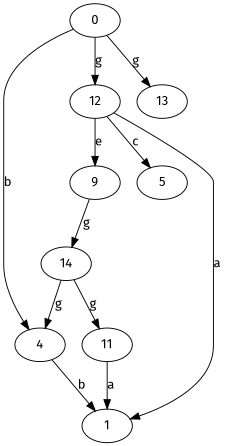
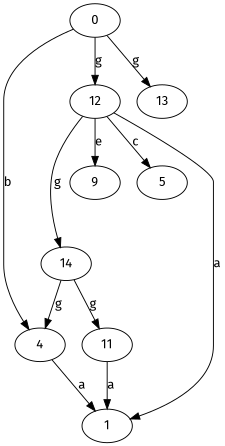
  strict digraph {
    fontname="Fira Sans"
    node [fontname="Fira Sans"]
    edge [fontname="Fira Sans"]
    4
    1
    14
    11
    9
    12
    5
    0
    13
-   4 -> 1 [label=b]
+   4 -> 1 [label=a]
    14 -> 4 [label=g]
    14 -> 11 [label=g]
    11 -> 1 [label=a]
-   9 -> 14 [label=g]
+   12 -> 14 [label=g]
    12 -> 1 [label=a]
    12 -> 9 [label=e]
    12 -> 5 [label=c]
    0 -> 4 [label=b]
    0 -> 12 [label=g]
    0 -> 13 [label=g]
  }
